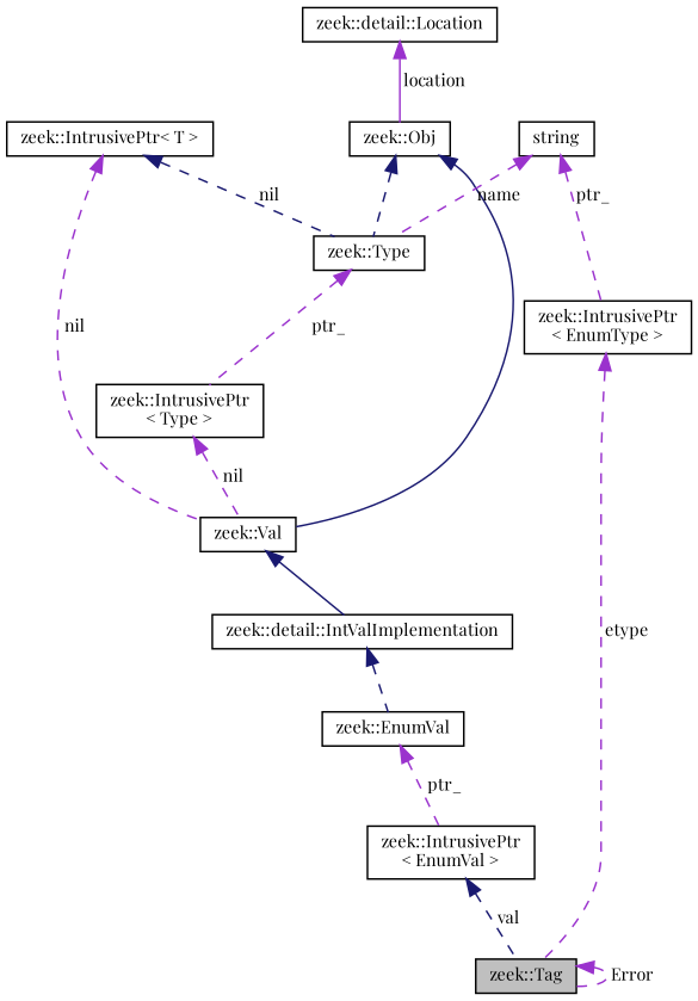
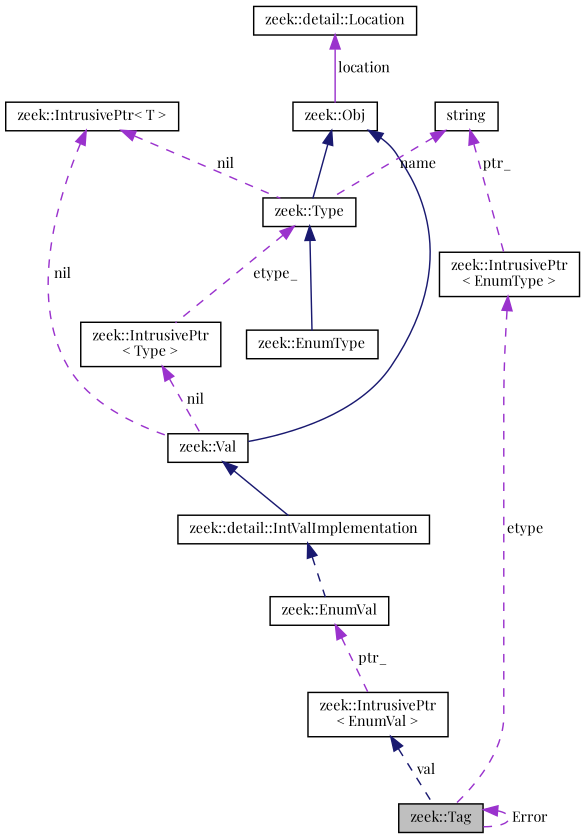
  digraph {
    fontname="Playfair Display"
    node [color=black fillcolor=white fontname="Playfair Display" fontsize=10 shape=record style=filled]
    edge [color=darkorchid3 dir=back fontname="Playfair Display" fontsize=10 labelfontname=Helvetica labelfontsize=10 style=dashed]
    n1 [fillcolor=grey75 fontcolor=black height=0.2 label="zeek::Tag" width=0.4]
    n2 [height=0.2 label="zeek::IntrusivePtr\l\< EnumVal \>" width=0.4]
    n3 [height=0.2 label="zeek::EnumVal" width=0.4]
    n4 [height=0.2 label="zeek::detail::IntValImplementation" width=0.4]
    n5 [height=0.2 label="zeek::Val" width=0.4]
    n6 [height=0.2 label="zeek::Obj" width=0.4]
    n7 [height=0.2 label="zeek::Type" width=0.4]
    n8 [height=0.2 label="zeek::IntrusivePtr\l\< Type \>" width=0.4]
+   n9 [height=0.2 label="zeek::EnumType" width=0.4]
    n10 [height=0.2 label="zeek::detail::Location" width=0.4]
    n11 [height=0.2 label="zeek::IntrusivePtr\< T \>" width=0.4]
    n12 [height=0.2 label=string width=0.4]
    n13 [height=0.2 label="zeek::IntrusivePtr\l\< EnumType \>" width=0.4]
    n1 -> n1 [label=" Error"]
    n2 -> n1 [color=midnightblue label=" val"]
    n3 -> n2 [label=" ptr_"]
    n4 -> n3 [color=midnightblue]
    n5 -> n4 [color=midnightblue style=solid]
    n6 -> n5 [color=midnightblue style=solid]
-   n6 -> n7 [color=midnightblue]
-   n7 -> n8 [label=" ptr_"]
+   n6 -> n7 [color=midnightblue style=solid]
+   n7 -> n8 [label=" etype_"]
+   n7 -> n9 [color=midnightblue style=solid]
    n8 -> n5 [label=" nil"]
    n10 -> n6 [label=" location" style=solid]
    n11 -> n5 [label=" nil"]
-   n11 -> n7 [color=midnightblue label=" nil"]
+   n11 -> n7 [label=" nil"]
    n12 -> n7 [label=" name"]
    n12 -> n13 [label=" ptr_"]
    n13 -> n1 [label=" etype"]
  }
